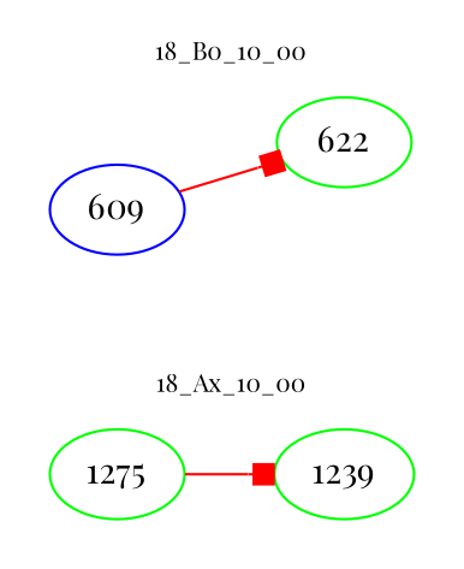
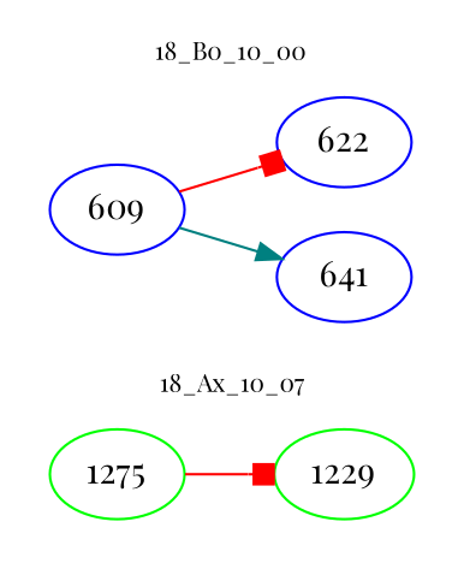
  digraph {
    fontname="Playfair Display"
    rankdir=LR
    node [color=green fontname="Playfair Display"]
    edge [arrowhead=box color=red fontname="Playfair Display"]
    n1 [label=1275]
-   n2 [label=1239]
+   n2 [label=1229]
    n3 [color=blue label=609]
-   n5 [label=622]
+   n4 [color=blue label=641]
+   n5 [color=blue label=622]
    subgraph cluster_1 {
      color=white
      fontsize=10
-     label="18_Ax_10_00"
+     label="18_Ax_10_07"
      n1
      n2
    }
    subgraph cluster_2 {
      color=white
      fontsize=10
      label="18_B0_10_00"
      n3
+     n4
      n5
    }
    n1 -> n2
+   n3 -> n4 [arrowhead=normal color=teal]
    n3 -> n5
  }
